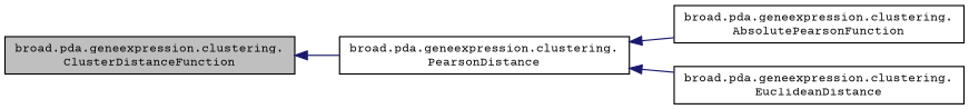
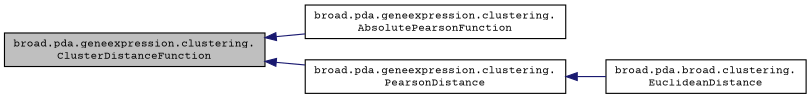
  digraph {
    fontname="Courier Prime"
    rankdir=LR
    node [color=black fillcolor=white fontname="Courier Prime" fontsize=10 shape=record style=filled]
    edge [color=midnightblue dir=back fontname="Courier Prime" fontsize=10 labelfontname=Helvetica labelfontsize=10 style=solid]
    n1 [fillcolor=grey75 fontcolor=black height=0.2 label="broad.pda.geneexpression.clustering.\lClusterDistanceFunction" width=0.4]
    n2 [height=0.2 label="broad.pda.geneexpression.clustering.\lAbsolutePearsonFunction" width=0.4]
    n3 [height=0.2 label="broad.pda.geneexpression.clustering.\lPearsonDistance" width=0.4]
-   n4 [height=0.2 label="broad.pda.geneexpression.clustering.\lEuclideanDistance" width=0.4]
-   n3 -> n2
+   n4 [height=0.2 label="broad.pda.broad.clustering.\lEuclideanDistance" width=0.4]
+   n1 -> n2
    n1 -> n3
    n3 -> n4
  }
